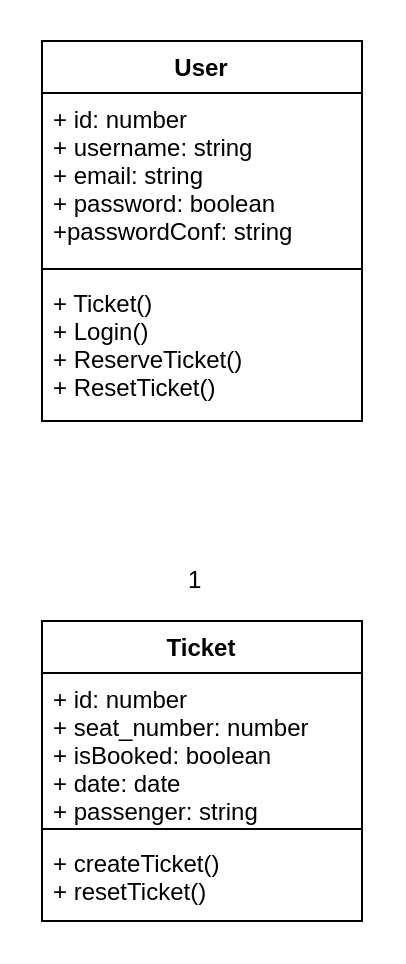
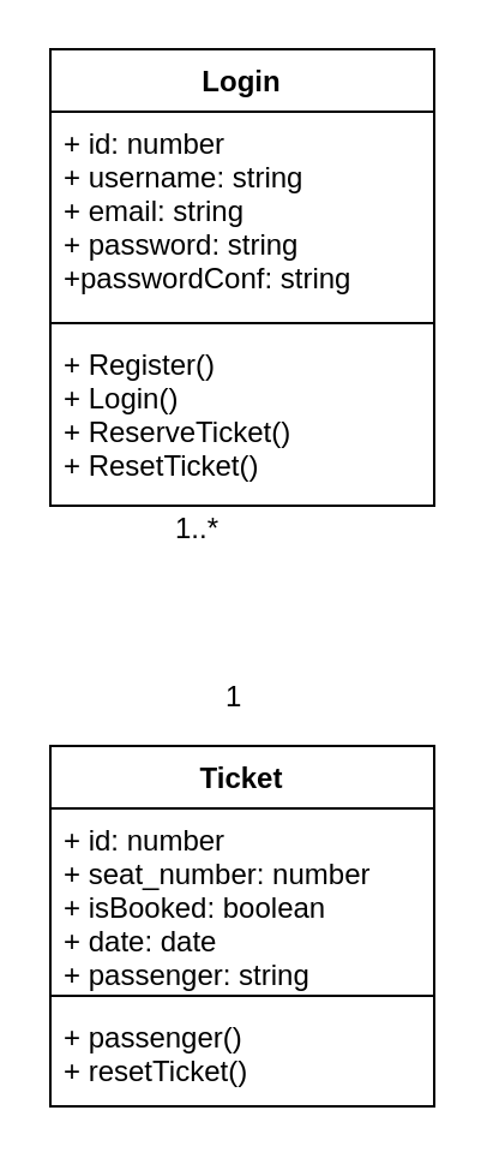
  <mxCell id="0" />
  <mxCell id="1" parent="0" />
- <mxCell id="2" value="User" style="swimlane;fontStyle=1;align=center;verticalAlign=top;childLayout=stackLayout;horizontal=1;startSize=26;horizontalStack=0;resizeParent=1;resizeParentMax=0;resizeLast=0;collapsible=1;marginBottom=0;" vertex="1" parent="1"><mxGeometry x="20.5" y="20" width="160" height="190" as="geometry" /></mxCell>
- <mxCell id="3" value="+ id: number&#10;+ username: string&#10;+ email: string&#10;+ password: boolean&#10;+passwordConf: string" style="text;strokeColor=none;fillColor=none;align=left;verticalAlign=top;spacingLeft=4;spacingRight=4;overflow=hidden;rotatable=0;points=[[0,0.5],[1,0.5]];portConstraint=eastwest;fontColor=#000000;labelBackgroundColor=#FFFFFF;" vertex="1" parent="2"><mxGeometry y="26" width="160" height="84" as="geometry" /></mxCell>
+ <mxCell id="2" value="Login" style="swimlane;fontStyle=1;align=center;verticalAlign=top;childLayout=stackLayout;horizontal=1;startSize=26;horizontalStack=0;resizeParent=1;resizeParentMax=0;resizeLast=0;collapsible=1;marginBottom=0;" vertex="1" parent="1"><mxGeometry x="20.5" y="20" width="160" height="190" as="geometry" /></mxCell>
+ <mxCell id="3" value="+ id: number&#10;+ username: string&#10;+ email: string&#10;+ password: string&#10;+passwordConf: string" style="text;strokeColor=none;fillColor=none;align=left;verticalAlign=top;spacingLeft=4;spacingRight=4;overflow=hidden;rotatable=0;points=[[0,0.5],[1,0.5]];portConstraint=eastwest;fontColor=#000000;labelBackgroundColor=#FFFFFF;" vertex="1" parent="2"><mxGeometry y="26" width="160" height="84" as="geometry" /></mxCell>
  <mxCell id="4" value="" style="line;strokeWidth=1;fillColor=none;align=left;verticalAlign=middle;spacingTop=-1;spacingLeft=3;spacingRight=3;rotatable=0;labelPosition=right;points=[];portConstraint=eastwest;" vertex="1" parent="2"><mxGeometry y="110" width="160" height="8" as="geometry" /></mxCell>
- <mxCell id="5" value="+ Ticket()&#10;+ Login()&#10;+ ReserveTicket()&#10;+ ResetTicket()" style="text;strokeColor=none;fillColor=none;align=left;verticalAlign=top;spacingLeft=4;spacingRight=4;overflow=hidden;rotatable=0;points=[[0,0.5],[1,0.5]];portConstraint=eastwest;" vertex="1" parent="2"><mxGeometry y="118" width="160" height="72" as="geometry" /></mxCell>
+ <mxCell id="5" value="+ Register()&#10;+ Login()&#10;+ ReserveTicket()&#10;+ ResetTicket()" style="text;strokeColor=none;fillColor=none;align=left;verticalAlign=top;spacingLeft=4;spacingRight=4;overflow=hidden;rotatable=0;points=[[0,0.5],[1,0.5]];portConstraint=eastwest;" vertex="1" parent="2"><mxGeometry y="118" width="160" height="72" as="geometry" /></mxCell>
  <mxCell id="6" value="Ticket" style="swimlane;fontStyle=1;align=center;verticalAlign=top;childLayout=stackLayout;horizontal=1;startSize=26;horizontalStack=0;resizeParent=1;resizeParentMax=0;resizeLast=0;collapsible=1;marginBottom=0;labelBackgroundColor=#FFFFFF;fontColor=#000000;" vertex="1" parent="1"><mxGeometry x="20.5" y="310" width="160" height="150" as="geometry" /></mxCell>
  <mxCell id="7" value="+ id: number&#10;+ seat_number: number&#10;+ isBooked: boolean&#10;+ date: date&#10;+ passenger: string" style="text;strokeColor=none;fillColor=none;align=left;verticalAlign=top;spacingLeft=4;spacingRight=4;overflow=hidden;rotatable=0;points=[[0,0.5],[1,0.5]];portConstraint=eastwest;" vertex="1" parent="6"><mxGeometry y="26" width="160" height="74" as="geometry" /></mxCell>
  <mxCell id="8" value="" style="line;strokeWidth=1;fillColor=none;align=left;verticalAlign=middle;spacingTop=-1;spacingLeft=3;spacingRight=3;rotatable=0;labelPosition=right;points=[];portConstraint=eastwest;" vertex="1" parent="6"><mxGeometry y="100" width="160" height="8" as="geometry" /></mxCell>
- <mxCell id="9" value="+ createTicket()&#10;+ resetTicket()" style="text;strokeColor=none;fillColor=none;align=left;verticalAlign=top;spacingLeft=4;spacingRight=4;overflow=hidden;rotatable=0;points=[[0,0.5],[1,0.5]];portConstraint=eastwest;" vertex="1" parent="6"><mxGeometry y="108" width="160" height="42" as="geometry" /></mxCell>
+ <mxCell id="9" value="+ passenger()&#10;+ resetTicket()" style="text;strokeColor=none;fillColor=none;align=left;verticalAlign=top;spacingLeft=4;spacingRight=4;overflow=hidden;rotatable=0;points=[[0,0.5],[1,0.5]];portConstraint=eastwest;" vertex="1" parent="6"><mxGeometry y="108" width="160" height="42" as="geometry" /></mxCell>
+ <mxCell id="10" value="1..*" style="text;html=1;resizable=0;points=[];autosize=1;align=left;verticalAlign=top;spacingTop=-4;fontColor=#000000;" vertex="1" parent="1"><mxGeometry x="70.5" y="210" width="30" height="20" as="geometry" /></mxCell>
  <mxCell id="11" value="1" style="text;html=1;resizable=0;points=[];autosize=1;align=left;verticalAlign=top;spacingTop=-4;fontColor=#000000;" vertex="1" parent="1"><mxGeometry x="92" y="280" width="20" height="20" as="geometry" /></mxCell>
